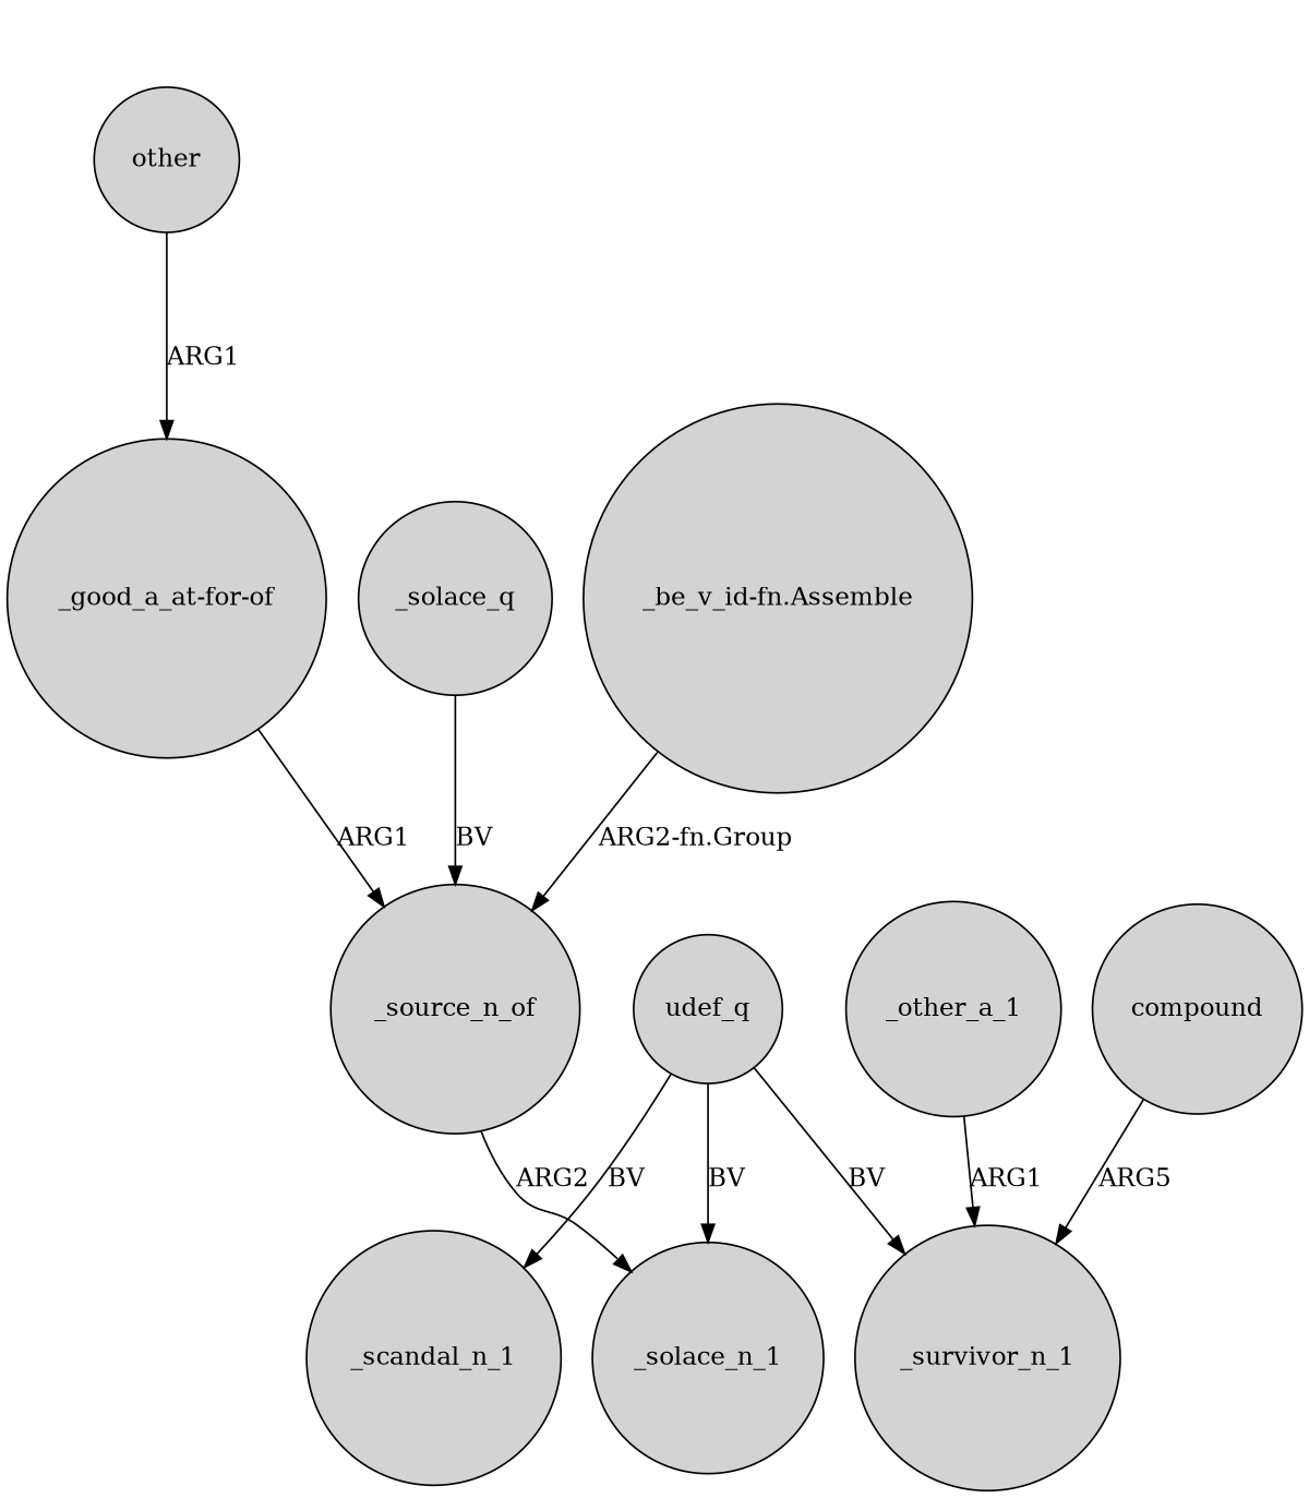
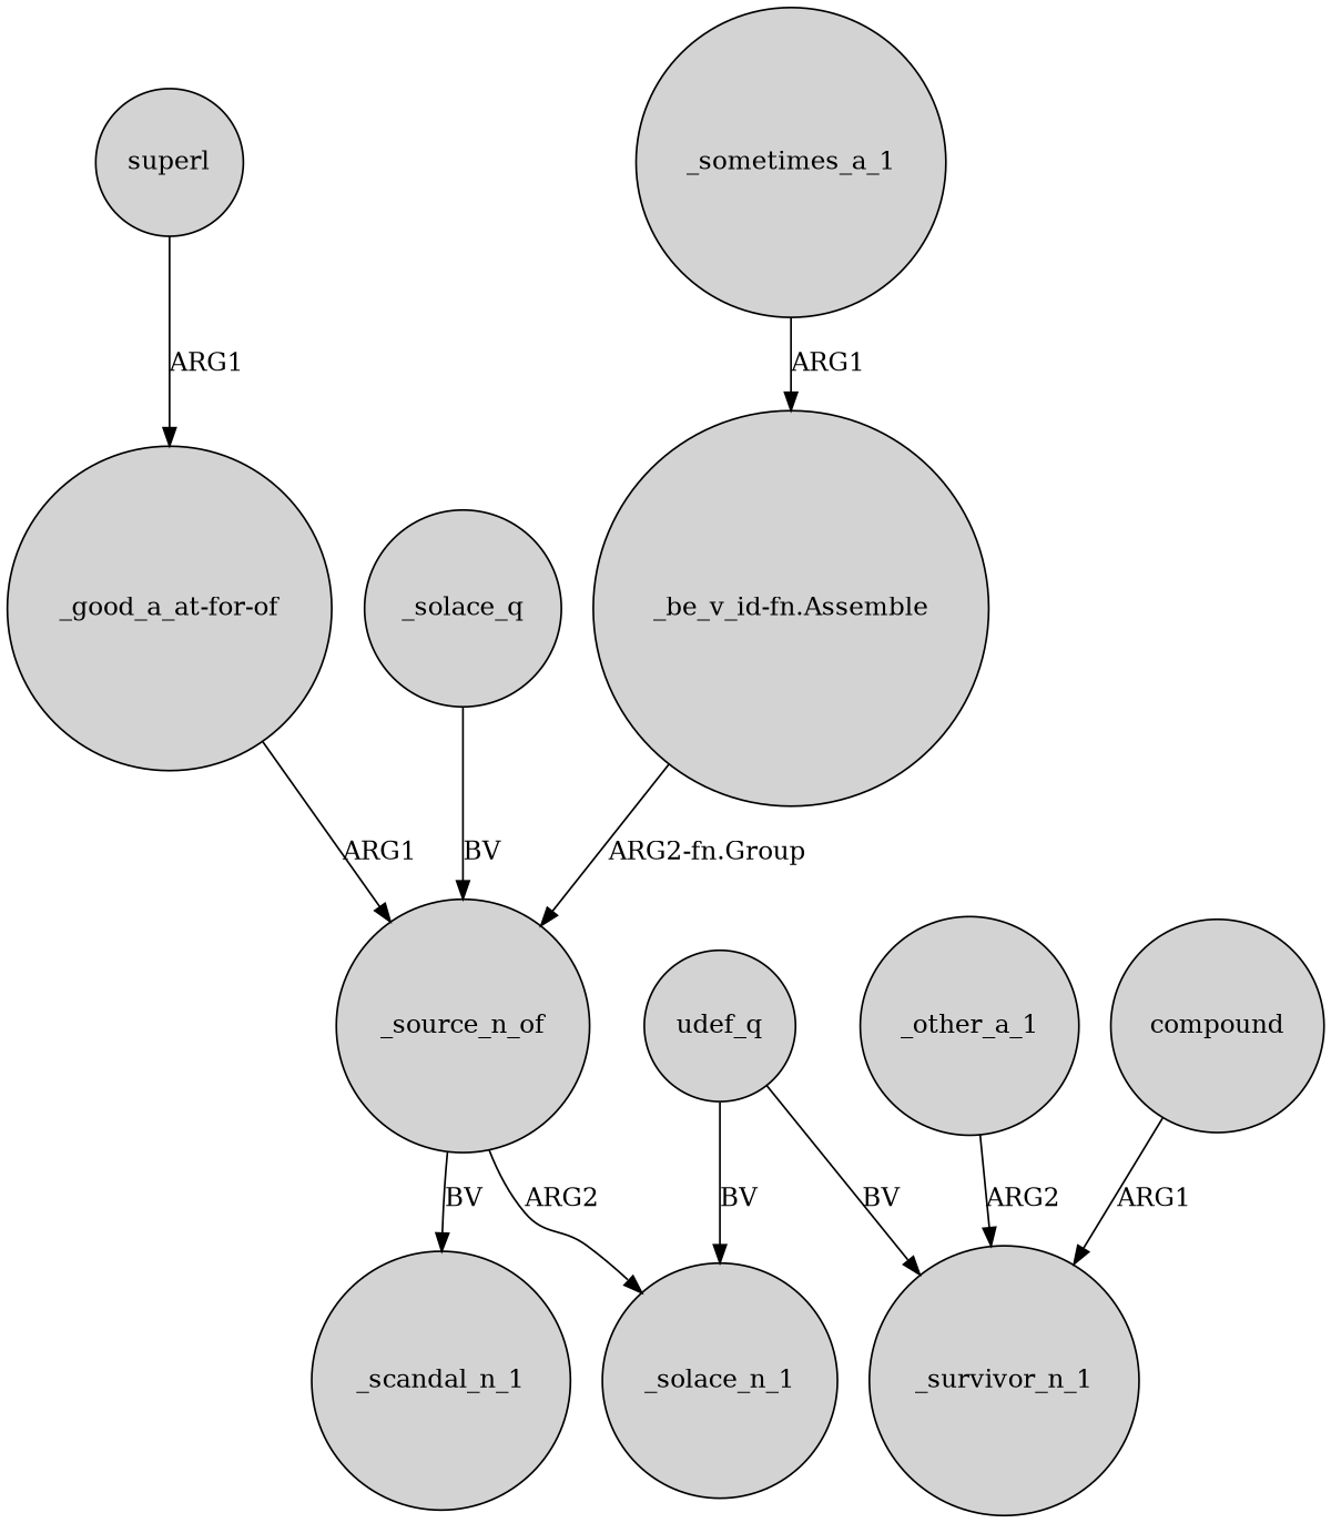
  digraph {
    node [shape=circle style=filled]
-   superl [label=other]
+   superl
    "_good_a_at-for-of"
    _source_n_of
    _solace_n_1
    udef_q
    _scandal_n_1
    _survivor_n_1
    _other_a_1
    n9 [label=_solace_q]
    "_be_v_id-fn.Assemble"
    compound
+   _sometimes_a_1
    superl -> "_good_a_at-for-of" [label=ARG1]
    "_good_a_at-for-of" -> _source_n_of [label=ARG1]
    _source_n_of -> _solace_n_1 [label=ARG2]
    udef_q -> _solace_n_1 [label=BV]
-   udef_q -> _scandal_n_1 [label=BV]
+   _source_n_of -> _scandal_n_1 [label=BV]
    udef_q -> _survivor_n_1 [label=BV]
-   _other_a_1 -> _survivor_n_1 [label=ARG1]
+   _other_a_1 -> _survivor_n_1 [label=ARG2]
    n9 -> _source_n_of [label=BV]
    "_be_v_id-fn.Assemble" -> _source_n_of [label="ARG2-fn.Group"]
-   compound -> _survivor_n_1 [label=ARG5]
+   compound -> _survivor_n_1 [label=ARG1]
+   _sometimes_a_1 -> "_be_v_id-fn.Assemble" [label=ARG1]
  }
